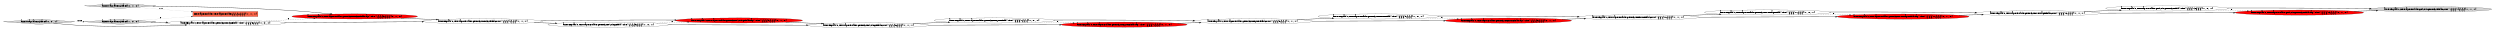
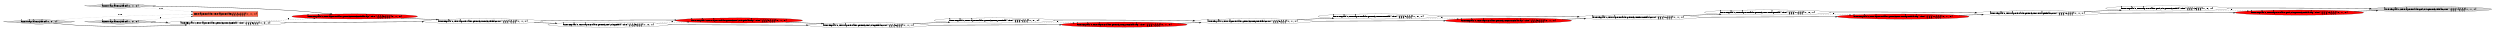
  digraph {
    rankdir=LR
    node [fillcolor=white shape=ellipse style=filled]
    edge [style=bold]
    n1 [fillcolor=lightgray label="assertMapValuesCleared['1', '0', '0']" shape=diamond]
    n2 [label="assertEquals(0,testMapOrBuilder.getInt32ToInt32Field().size())@@@3@@@['1', '0', '1']"]
    n3 [fillcolor=tomato label="TestMapOrBuilder testMapOrBuilder@@@2@@@['1', '1', '1']" shape=box]
    n4 [fillcolor=red label="assertEquals(0,testMapOrBuilder.getInt32ToInt32FieldMap().size())@@@3@@@['0', '1', '0']"]
    n5 [label="assertEquals(0,testMapOrBuilder.getInt32ToInt32FieldCount())@@@4@@@['1', '1', '1']"]
    n6 [fillcolor=red label="assertEquals(0,testMapOrBuilder.getInt32ToStringFieldMap().size())@@@5@@@['0', '1', '0']"]
    n7 [label="assertEquals(0,testMapOrBuilder.getInt32ToStringField().size())@@@5@@@['1', '0', '1']"]
    n8 [label="assertEquals(0,testMapOrBuilder.getInt32ToBytesFieldCount())@@@8@@@['1', '1', '1']"]
    n9 [label="assertEquals(0,testMapOrBuilder.getInt32ToEnumField().size())@@@9@@@['1', '0', '1']"]
    n10 [fillcolor=red label="assertEquals(0,testMapOrBuilder.getInt32ToEnumFieldMap().size())@@@9@@@['0', '1', '0']"]
    n11 [label="assertEquals(0,testMapOrBuilder.getInt32ToEnumFieldCount())@@@10@@@['1', '1', '1']"]
    n12 [label="assertEquals(0,testMapOrBuilder.getInt32ToMessageField().size())@@@11@@@['1', '0', '1']"]
    n13 [fillcolor=red label="assertEquals(0,testMapOrBuilder.getInt32ToMessageFieldMap().size())@@@11@@@['0', '1', '0']"]
    n14 [label="assertEquals(0,testMapOrBuilder.getInt32ToMessageFieldCount())@@@12@@@['1', '1', '1']"]
    n15 [label="assertEquals(0,testMapOrBuilder.getStringToInt32Field().size())@@@13@@@['1', '0', '1']"]
    n16 [fillcolor=red label="assertEquals(0,testMapOrBuilder.getStringToInt32FieldMap().size())@@@13@@@['0', '1', '0']"]
    n17 [fillcolor=lightgray label="assertMapValuesCleared['0', '1', '0']" shape=diamond]
    n18 [label="assertEquals(0,testMapOrBuilder.getInt32ToStringFieldCount())@@@6@@@['1', '1', '1']"]
    n19 [label="assertEquals(0,testMapOrBuilder.getInt32ToBytesField().size())@@@7@@@['1', '0', '1']"]
    n20 [fillcolor=red label="assertEquals(0,testMapOrBuilder.getInt32ToBytesFieldMap().size())@@@7@@@['0', '1', '0']"]
    n21 [fillcolor=lightgray label="assertEquals(0,testMapOrBuilder.getStringToInt32FieldCount())@@@14@@@['1', '1', '1']"]
    n22 [fillcolor=lightgray label="assertMapValuesCleared['0', '0', '1']" shape=diamond]
    n1 -> n2
    n1 -> n3 [label=0 style=dotted]
    n2 -> n4 [label=0 style=dashed]
    n2 -> n5
    n4 -> n5
    n5 -> n6
    n5 -> n7
    n6 -> n18
    n7 -> n6 [label=0 style=dashed]
    n7 -> n18
    n8 -> n9
    n8 -> n10
    n9 -> n10 [label=0 style=dashed]
    n9 -> n11
    n10 -> n11
    n11 -> n12
    n11 -> n13
    n12 -> n13 [label=0 style=dashed]
    n12 -> n14
    n13 -> n14
    n14 -> n15
    n14 -> n16
    n15 -> n16 [label=0 style=dashed]
    n15 -> n21
    n16 -> n21
    n17 -> n3 [label=true style=dotted]
    n17 -> n4
    n18 -> n19
    n18 -> n20
    n19 -> n8
    n19 -> n20 [label=0 style=dashed]
    n20 -> n8
    n22 -> n2
-   n22 -> n1 [label=true style=dotted]
+   n22 -> n3 [label=true style=dotted]
  }
